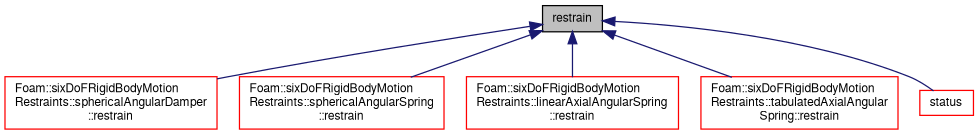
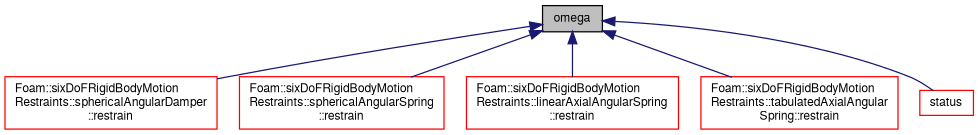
  digraph {
    rankdir=TB
    node [color=red fontname=FreeSans fontsize=10 shape=record]
    edge [color=midnightblue dir=back fontname=FreeSans fontsize=10 labelfontname=FreeSans labelfontsize=10 style=solid]
-   n1 [color=black fillcolor=grey75 fontcolor=black height=0.2 label=restrain style=filled width=0.4]
+   n1 [color=black fillcolor=grey75 fontcolor=black height=0.2 label=omega style=filled width=0.4]
    n2 [height=0.2 label="Foam::sixDoFRigidBodyMotion\lRestraints::sphericalAngularDamper\l::restrain" width=0.4]
    n3 [height=0.2 label="Foam::sixDoFRigidBodyMotion\lRestraints::sphericalAngularSpring\l::restrain" width=0.4]
    n4 [height=0.2 label="Foam::sixDoFRigidBodyMotion\lRestraints::linearAxialAngularSpring\l::restrain" width=0.4]
    n5 [height=0.2 label="Foam::sixDoFRigidBodyMotion\lRestraints::tabulatedAxialAngular\lSpring::restrain" width=0.4]
    n6 [height=0.2 label=status width=0.4]
    n1 -> n2
    n1 -> n3
    n1 -> n4
    n1 -> n5
    n1 -> n6
  }
